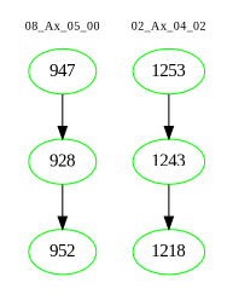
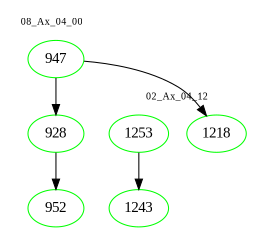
  digraph {
    fontname="Liberation Serif"
    node [color=green fontname="Liberation Serif"]
    edge [color=black fontname="Liberation Serif"]
    n1 [label=947]
    n2 [label=928]
    n3 [label=952]
    n4 [label=1243]
    n5 [label=1218]
    n6 [label=1253]
    subgraph cluster_1 {
      color=white
      fontsize=10
-     label="08_Ax_05_00"
+     label="08_Ax_04_00"
      n1
      n2
      n3
    }
    subgraph cluster_2 {
      color=white
      fontsize=10
-     label="02_Ax_04_02"
+     label="02_Ax_04_12"
      n4
      n5
      n6
    }
    n1 -> n2
    n2 -> n3
-   n4 -> n5
+   n1 -> n5
    n6 -> n4
  }
